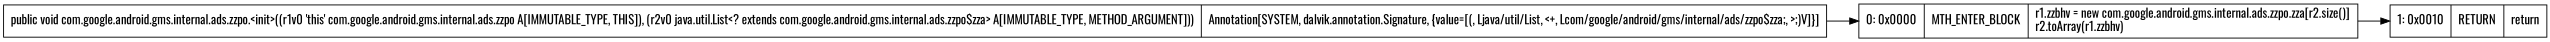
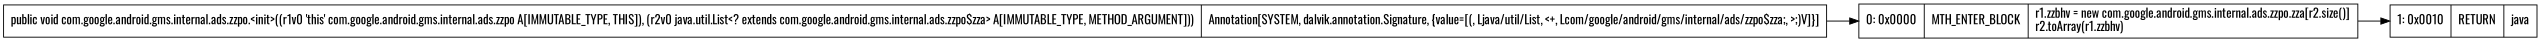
  digraph {
    rankdir=LR
    fontname=Oswald
    node [shape=record fontname=Oswald]
    edge [fontname=Oswald]
    n1 [label="{0\:\ 0x0000|MTH_ENTER_BLOCK\l|r1.zzbhv = new com.google.android.gms.internal.ads.zzpo.zza[r2.size()]\lr2.toArray(r1.zzbhv)\l}"]
-   n2 [label="{1\:\ 0x0010|RETURN\l|return\l}"]
+   n2 [label="{1\:\ 0x0010|RETURN\l|java\l}"]
    n3 [label="{public void com.google.android.gms.internal.ads.zzpo.\<init\>((r1v0 'this' com.google.android.gms.internal.ads.zzpo A[IMMUTABLE_TYPE, THIS]), (r2v0 java.util.List\<? extends com.google.android.gms.internal.ads.zzpo$zza\> A[IMMUTABLE_TYPE, METHOD_ARGUMENT]))  | Annotation[SYSTEM, dalvik.annotation.Signature, \{value=[(, Ljava\/util\/List, \<+, Lcom\/google\/android\/gms\/internal\/ads\/zzpo$zza;, \>;)V]\}]\l}"]
    n1 -> n2
    n3 -> n1
  }
